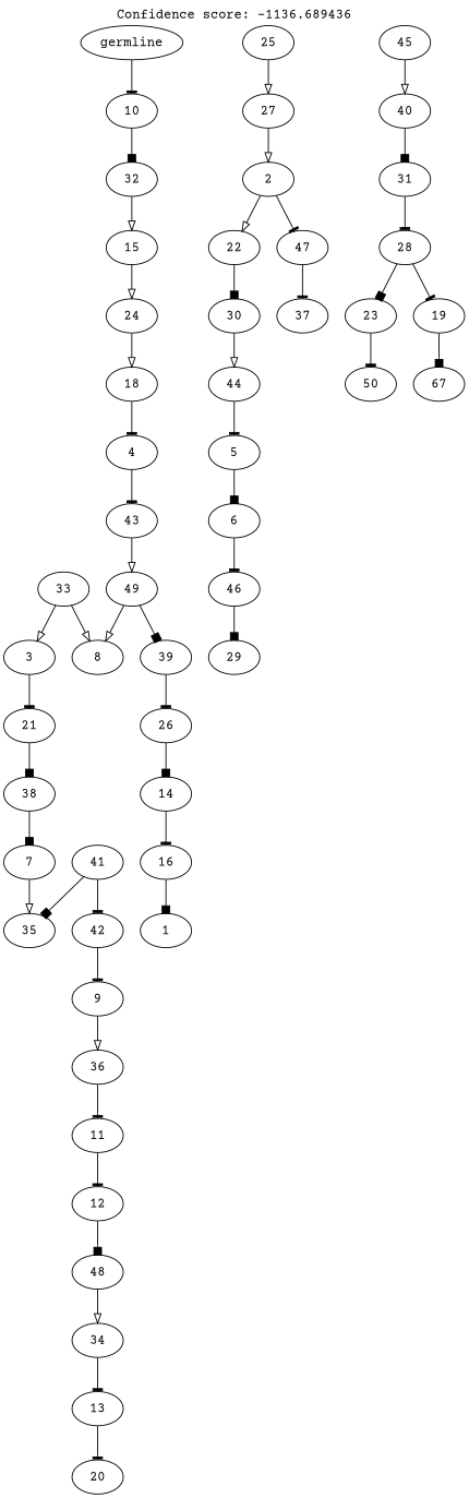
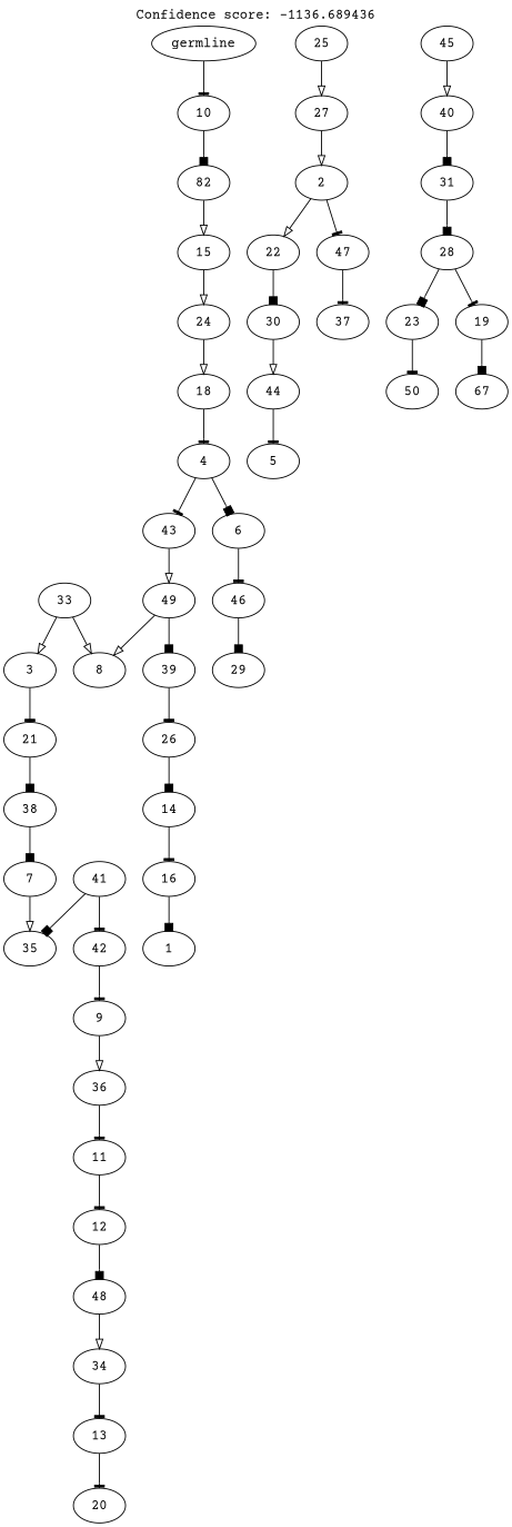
  digraph {
    fontname="Courier Prime"
    label="Confidence score: -1136.689436"
    labelloc=t
    node [fontname="Courier Prime"]
    edge [arrowhead=tee fontname="Courier Prime"]
    n1 [label=16]
    n2 [label=1]
    n3 [label=14]
    n4 [label=26]
    n5 [label=39]
    n6 [label=13]
    n7 [label=20]
    n8 [label=34]
    n9 [label=48]
    n10 [label=12]
    n11 [label=11]
    n12 [label=36]
    n13 [label=9]
    n14 [label=42]
    n15 [label=41]
    n16 [label=35]
    n17 [label=7]
    n18 [label=38]
    n19 [label=21]
    n20 [label=3]
    n21 [label=33]
    n22 [label=8]
    n23 [label=46]
    n24 [label=29]
    n25 [label=6]
    n26 [label=5]
    n27 [label=44]
    n28 [label=30]
    n29 [label=22]
    n30 [label=23]
    n31 [label=50]
    n32 [label=19]
    n33 [label=67]
    n34 [label=28]
    n35 [label=31]
    n36 [label=40]
    n37 [label=45]
    n38 [label=37]
    n39 [label=47]
    n40 [label=2]
    n41 [label=27]
    n42 [label=25]
    n43 [label=49]
    n44 [label=43]
    n45 [label=4]
    n46 [label=18]
    n47 [label=24]
    n48 [label=15]
-   n49 [label=32]
+   n49 [label=82]
    n50 [label=10]
    n51 [label=germline]
    n1 -> n2 [arrowhead=box]
    n3 -> n1
    n4 -> n3 [arrowhead=box]
    n5 -> n4
    n6 -> n7
    n8 -> n6
    n9 -> n8 [arrowhead=onormal]
    n10 -> n9 [arrowhead=box]
    n11 -> n10
    n12 -> n11
    n13 -> n12 [arrowhead=onormal]
    n14 -> n13
    n15 -> n14
    n15 -> n16 [arrowhead=box]
    n17 -> n16 [arrowhead=onormal]
    n18 -> n17 [arrowhead=box]
    n19 -> n18 [arrowhead=box]
    n20 -> n19
    n21 -> n20 [arrowhead=onormal]
    n21 -> n22 [arrowhead=onormal]
    n23 -> n24 [arrowhead=box]
    n25 -> n23
-   n26 -> n25 [arrowhead=box]
+   n45 -> n25 [arrowhead=box]
    n27 -> n26
    n28 -> n27 [arrowhead=onormal]
    n29 -> n28 [arrowhead=box]
    n30 -> n31
    n32 -> n33 [arrowhead=box]
    n34 -> n30 [arrowhead=box]
    n34 -> n32
-   n35 -> n34
+   n35 -> n34 [arrowhead=box]
    n36 -> n35 [arrowhead=box]
    n37 -> n36 [arrowhead=onormal]
    n39 -> n38
    n40 -> n29 [arrowhead=onormal]
    n40 -> n39
    n41 -> n40 [arrowhead=onormal]
    n42 -> n41 [arrowhead=onormal]
    n43 -> n5 [arrowhead=box]
    n43 -> n22 [arrowhead=onormal]
    n44 -> n43 [arrowhead=onormal]
    n45 -> n44
    n46 -> n45
    n47 -> n46 [arrowhead=onormal]
    n48 -> n47 [arrowhead=onormal]
    n49 -> n48 [arrowhead=onormal]
    n50 -> n49 [arrowhead=box]
    n51 -> n50
  }
